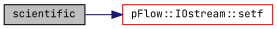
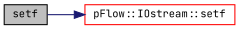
  digraph {
    rankdir=LR
    fontname="JetBrains Mono"
    node [fontname="JetBrains Mono" fontsize=10 shape=record style=filled]
-   n1 [color=black fillcolor=grey75 fontcolor=black height=0.2 label=scientific width=0.4]
+   n1 [color=black fillcolor=grey75 fontcolor=black height=0.2 label=setf width=0.4]
    n2 [color=red fillcolor=white height=0.2 label="pFlow::IOstream::setf" width=0.4]
    n1 -> n2 [color=midnightblue fontname="JetBrains Mono" fontsize=10 labelfontname=Helvetica labelfontsize=10 style=solid]
  }
